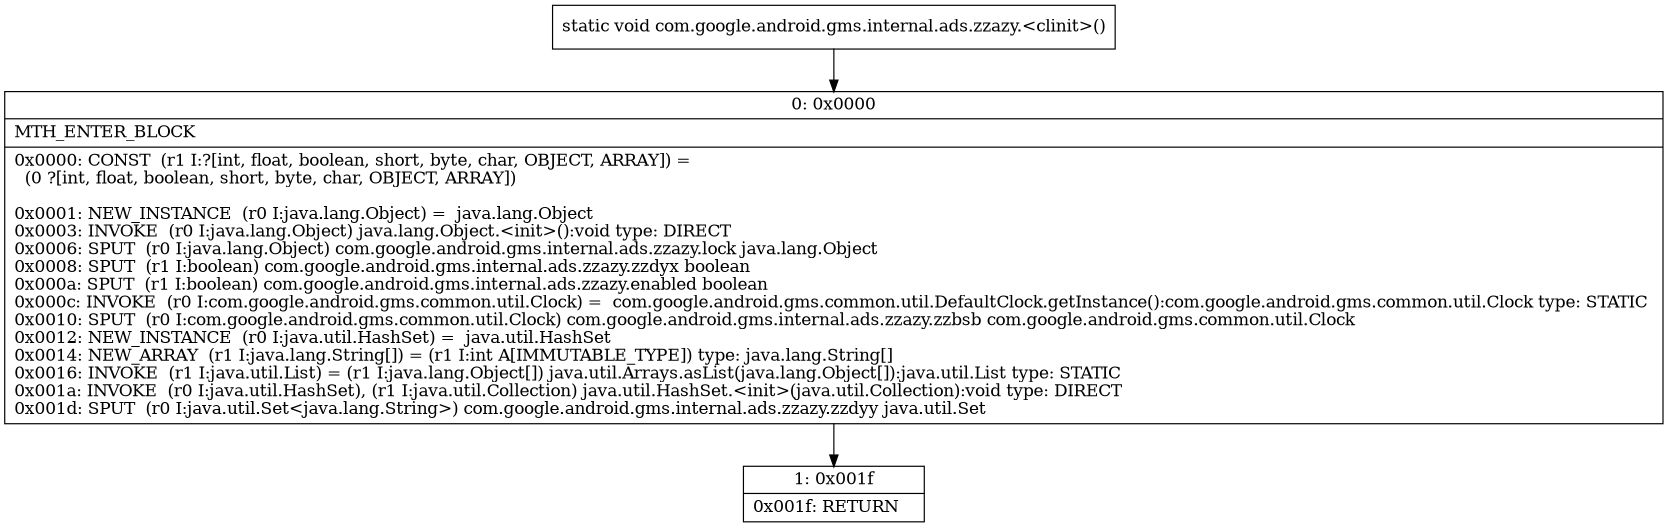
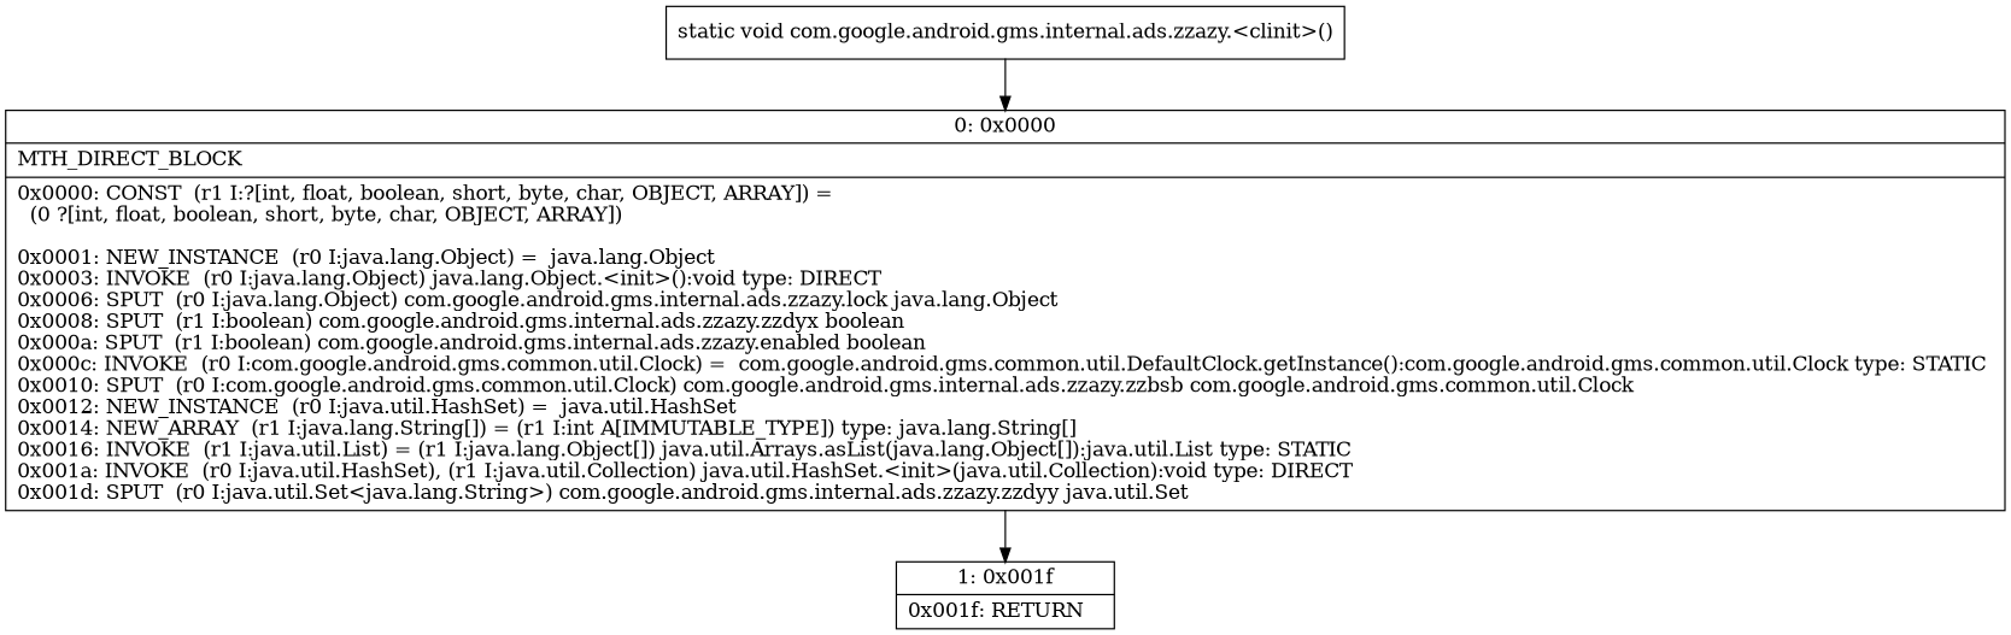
  digraph {
    node [shape=record]
-   n1 [label="{0\:\ 0x0000|MTH_ENTER_BLOCK\l|0x0000: CONST  (r1 I:?[int, float, boolean, short, byte, char, OBJECT, ARRAY]) = \l  (0 ?[int, float, boolean, short, byte, char, OBJECT, ARRAY])\l \l0x0001: NEW_INSTANCE  (r0 I:java.lang.Object) =  java.lang.Object \l0x0003: INVOKE  (r0 I:java.lang.Object) java.lang.Object.\<init\>():void type: DIRECT \l0x0006: SPUT  (r0 I:java.lang.Object) com.google.android.gms.internal.ads.zzazy.lock java.lang.Object \l0x0008: SPUT  (r1 I:boolean) com.google.android.gms.internal.ads.zzazy.zzdyx boolean \l0x000a: SPUT  (r1 I:boolean) com.google.android.gms.internal.ads.zzazy.enabled boolean \l0x000c: INVOKE  (r0 I:com.google.android.gms.common.util.Clock) =  com.google.android.gms.common.util.DefaultClock.getInstance():com.google.android.gms.common.util.Clock type: STATIC \l0x0010: SPUT  (r0 I:com.google.android.gms.common.util.Clock) com.google.android.gms.internal.ads.zzazy.zzbsb com.google.android.gms.common.util.Clock \l0x0012: NEW_INSTANCE  (r0 I:java.util.HashSet) =  java.util.HashSet \l0x0014: NEW_ARRAY  (r1 I:java.lang.String[]) = (r1 I:int A[IMMUTABLE_TYPE]) type: java.lang.String[] \l0x0016: INVOKE  (r1 I:java.util.List) = (r1 I:java.lang.Object[]) java.util.Arrays.asList(java.lang.Object[]):java.util.List type: STATIC \l0x001a: INVOKE  (r0 I:java.util.HashSet), (r1 I:java.util.Collection) java.util.HashSet.\<init\>(java.util.Collection):void type: DIRECT \l0x001d: SPUT  (r0 I:java.util.Set\<java.lang.String\>) com.google.android.gms.internal.ads.zzazy.zzdyy java.util.Set \l}"]
+   n1 [label="{0\:\ 0x0000|MTH_DIRECT_BLOCK\l|0x0000: CONST  (r1 I:?[int, float, boolean, short, byte, char, OBJECT, ARRAY]) = \l  (0 ?[int, float, boolean, short, byte, char, OBJECT, ARRAY])\l \l0x0001: NEW_INSTANCE  (r0 I:java.lang.Object) =  java.lang.Object \l0x0003: INVOKE  (r0 I:java.lang.Object) java.lang.Object.\<init\>():void type: DIRECT \l0x0006: SPUT  (r0 I:java.lang.Object) com.google.android.gms.internal.ads.zzazy.lock java.lang.Object \l0x0008: SPUT  (r1 I:boolean) com.google.android.gms.internal.ads.zzazy.zzdyx boolean \l0x000a: SPUT  (r1 I:boolean) com.google.android.gms.internal.ads.zzazy.enabled boolean \l0x000c: INVOKE  (r0 I:com.google.android.gms.common.util.Clock) =  com.google.android.gms.common.util.DefaultClock.getInstance():com.google.android.gms.common.util.Clock type: STATIC \l0x0010: SPUT  (r0 I:com.google.android.gms.common.util.Clock) com.google.android.gms.internal.ads.zzazy.zzbsb com.google.android.gms.common.util.Clock \l0x0012: NEW_INSTANCE  (r0 I:java.util.HashSet) =  java.util.HashSet \l0x0014: NEW_ARRAY  (r1 I:java.lang.String[]) = (r1 I:int A[IMMUTABLE_TYPE]) type: java.lang.String[] \l0x0016: INVOKE  (r1 I:java.util.List) = (r1 I:java.lang.Object[]) java.util.Arrays.asList(java.lang.Object[]):java.util.List type: STATIC \l0x001a: INVOKE  (r0 I:java.util.HashSet), (r1 I:java.util.Collection) java.util.HashSet.\<init\>(java.util.Collection):void type: DIRECT \l0x001d: SPUT  (r0 I:java.util.Set\<java.lang.String\>) com.google.android.gms.internal.ads.zzazy.zzdyy java.util.Set \l}"]
    n2 [label="{1\:\ 0x001f|0x001f: RETURN   \l}"]
    n3 [label="{static void com.google.android.gms.internal.ads.zzazy.\<clinit\>() }"]
    n1 -> n2
    n3 -> n1
  }
